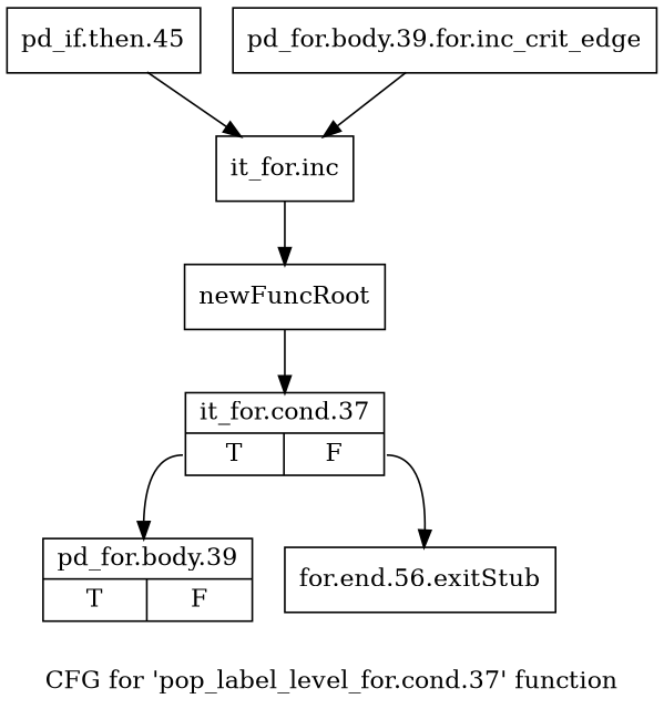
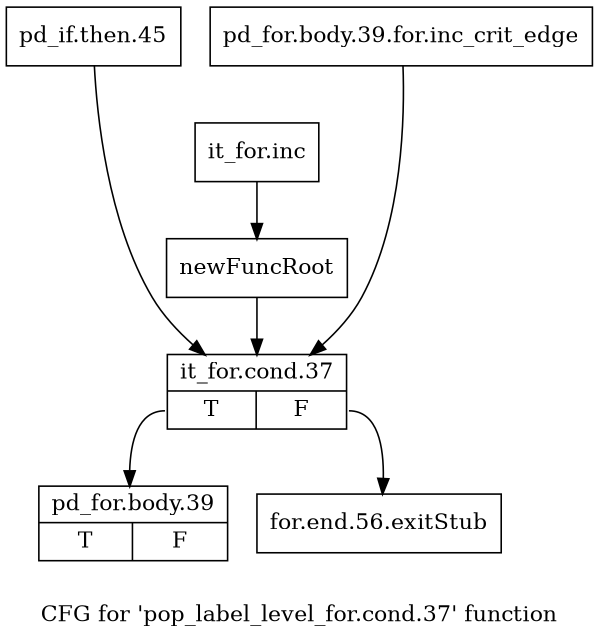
  digraph {
    label="CFG for 'pop_label_level_for.cond.37' function"
    node [shape=record]
    n1 [label="{newFuncRoot}"]
    n2 [label="{it_for.cond.37|{<s0>T|<s1>F}}"]
    n3 [label="{for.end.56.exitStub}"]
    n4 [label="{pd_for.body.39|{<s0>T|<s1>F}}"]
    n5 [label="{pd_if.then.45}"]
    n6 [label="{it_for.inc}"]
    n7 [label="{pd_for.body.39.for.inc_crit_edge}"]
    n1 -> n2
    n2 -> n3 [tailport=s1]
    n2 -> n4 [tailport=s0]
-   n5 -> n6
+   n5 -> n2
    n6 -> n1
-   n7 -> n6
+   n7 -> n2
  }
